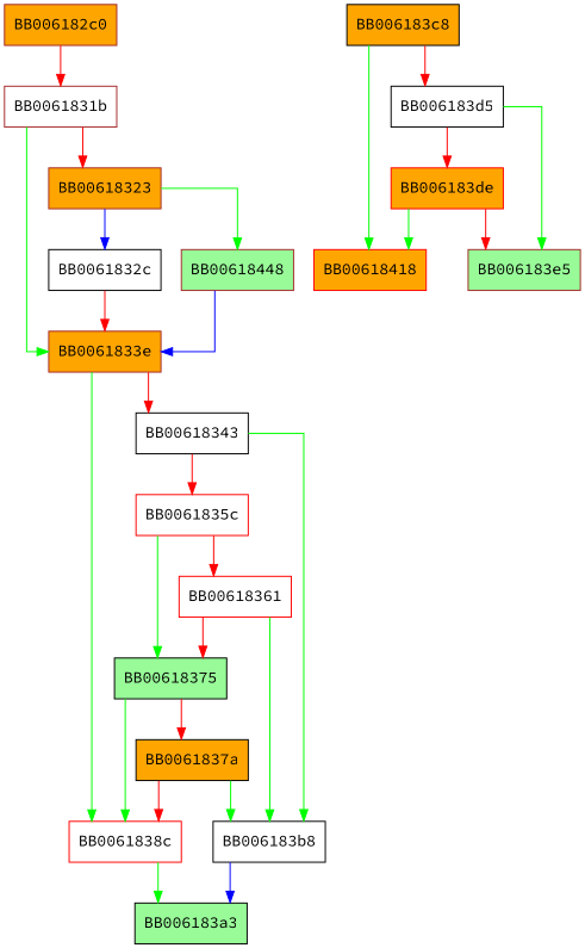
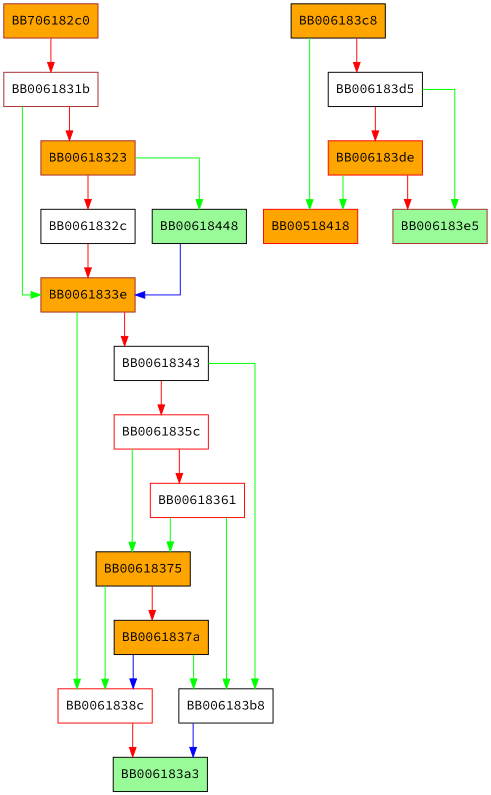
  digraph {
    fontname="Source Code Pro"
    splines=ortho
    node [color=black fillcolor=white fontname="Source Code Pro" shape=box style=filled]
    edge [color=red fontname="Source Code Pro"]
    BB0061831b [color=brown]
-   BB006182c0 [color=brown fillcolor=orange]
+   BB006182c0 [color=brown fillcolor=orange label=BB706182c0]
    BB006183c8 [fillcolor=orange]
-   BB00618418 [color=red fillcolor=orange]
+   BB00618418 [color=red fillcolor=orange label=BB00518418]
    BB006183d5
    BB0061833e [color=brown fillcolor=orange]
    BB00618323 [color=brown fillcolor=orange]
    BB006183e5 [color=brown fillcolor=palegreen]
    BB006183de [color=red fillcolor=orange]
    BB0061838c [color=red]
    BB00618343
-   BB00618448 [color=brown fillcolor=palegreen]
+   BB00618448 [fillcolor=palegreen]
    BB0061832c
    BB006183a3 [fillcolor=palegreen]
    BB006183b8
    BB0061835c [color=red]
-   BB00618375 [fillcolor=palegreen]
+   BB00618375 [fillcolor=orange]
    BB00618361 [color=red]
    BB0061837a [fillcolor=orange]
    BB0061831b -> BB0061833e [color=green]
    BB0061831b -> BB00618323
    BB006182c0 -> BB0061831b
    BB006183c8 -> BB00618418 [color=green]
    BB006183c8 -> BB006183d5
    BB006183d5 -> BB006183e5 [color=green]
    BB006183d5 -> BB006183de
    BB0061833e -> BB0061838c [color=green]
    BB0061833e -> BB00618343
    BB00618323 -> BB00618448 [color=green]
-   BB00618323 -> BB0061832c [color=blue]
+   BB00618323 -> BB0061832c
    BB006183de -> BB00618418 [color=green]
    BB006183de -> BB006183e5
-   BB0061838c -> BB006183a3 [color=green]
+   BB0061838c -> BB006183a3
    BB00618343 -> BB006183b8 [color=green]
    BB00618343 -> BB0061835c
    BB00618448 -> BB0061833e [color=blue]
    BB0061832c -> BB0061833e
    BB006183b8 -> BB006183a3 [color=blue]
    BB0061835c -> BB00618375 [color=green]
    BB0061835c -> BB00618361
    BB00618375 -> BB0061838c [color=green]
    BB00618375 -> BB0061837a
    BB00618361 -> BB006183b8 [color=green]
-   BB00618361 -> BB00618375
-   BB0061837a -> BB0061838c
+   BB00618361 -> BB00618375 [color=green]
+   BB0061837a -> BB0061838c [color=blue]
    BB0061837a -> BB006183b8 [color=green]
  }
